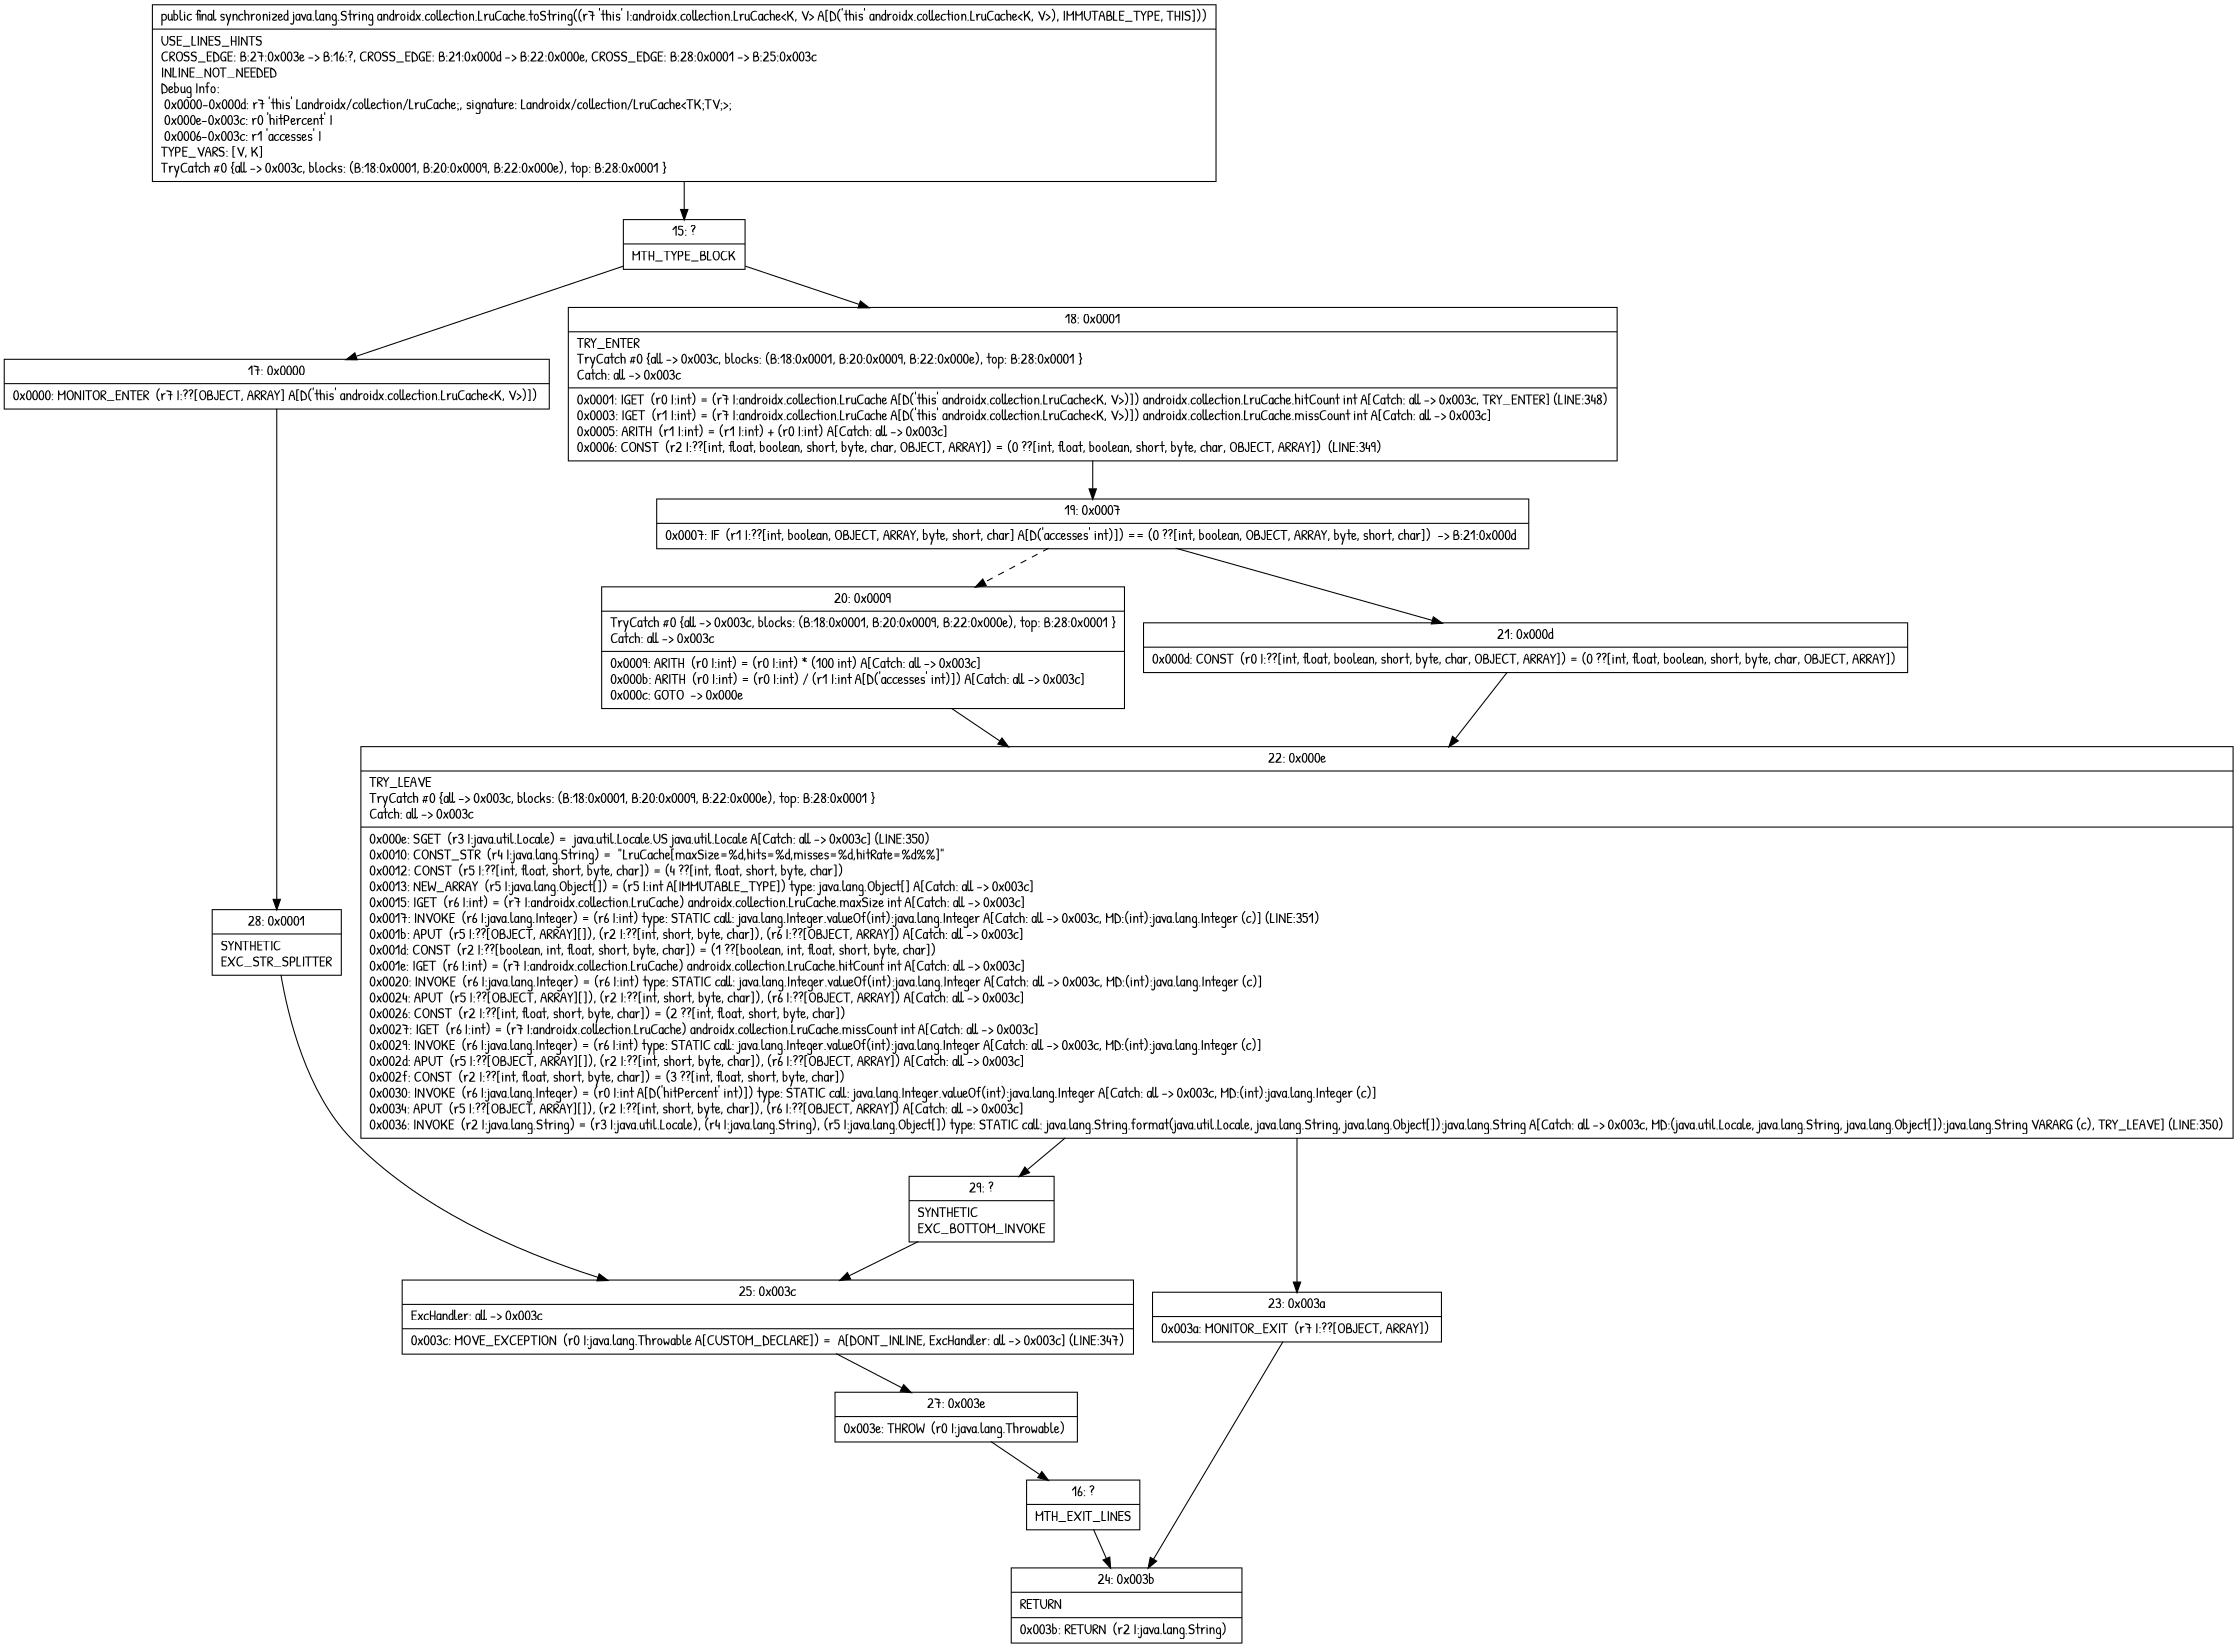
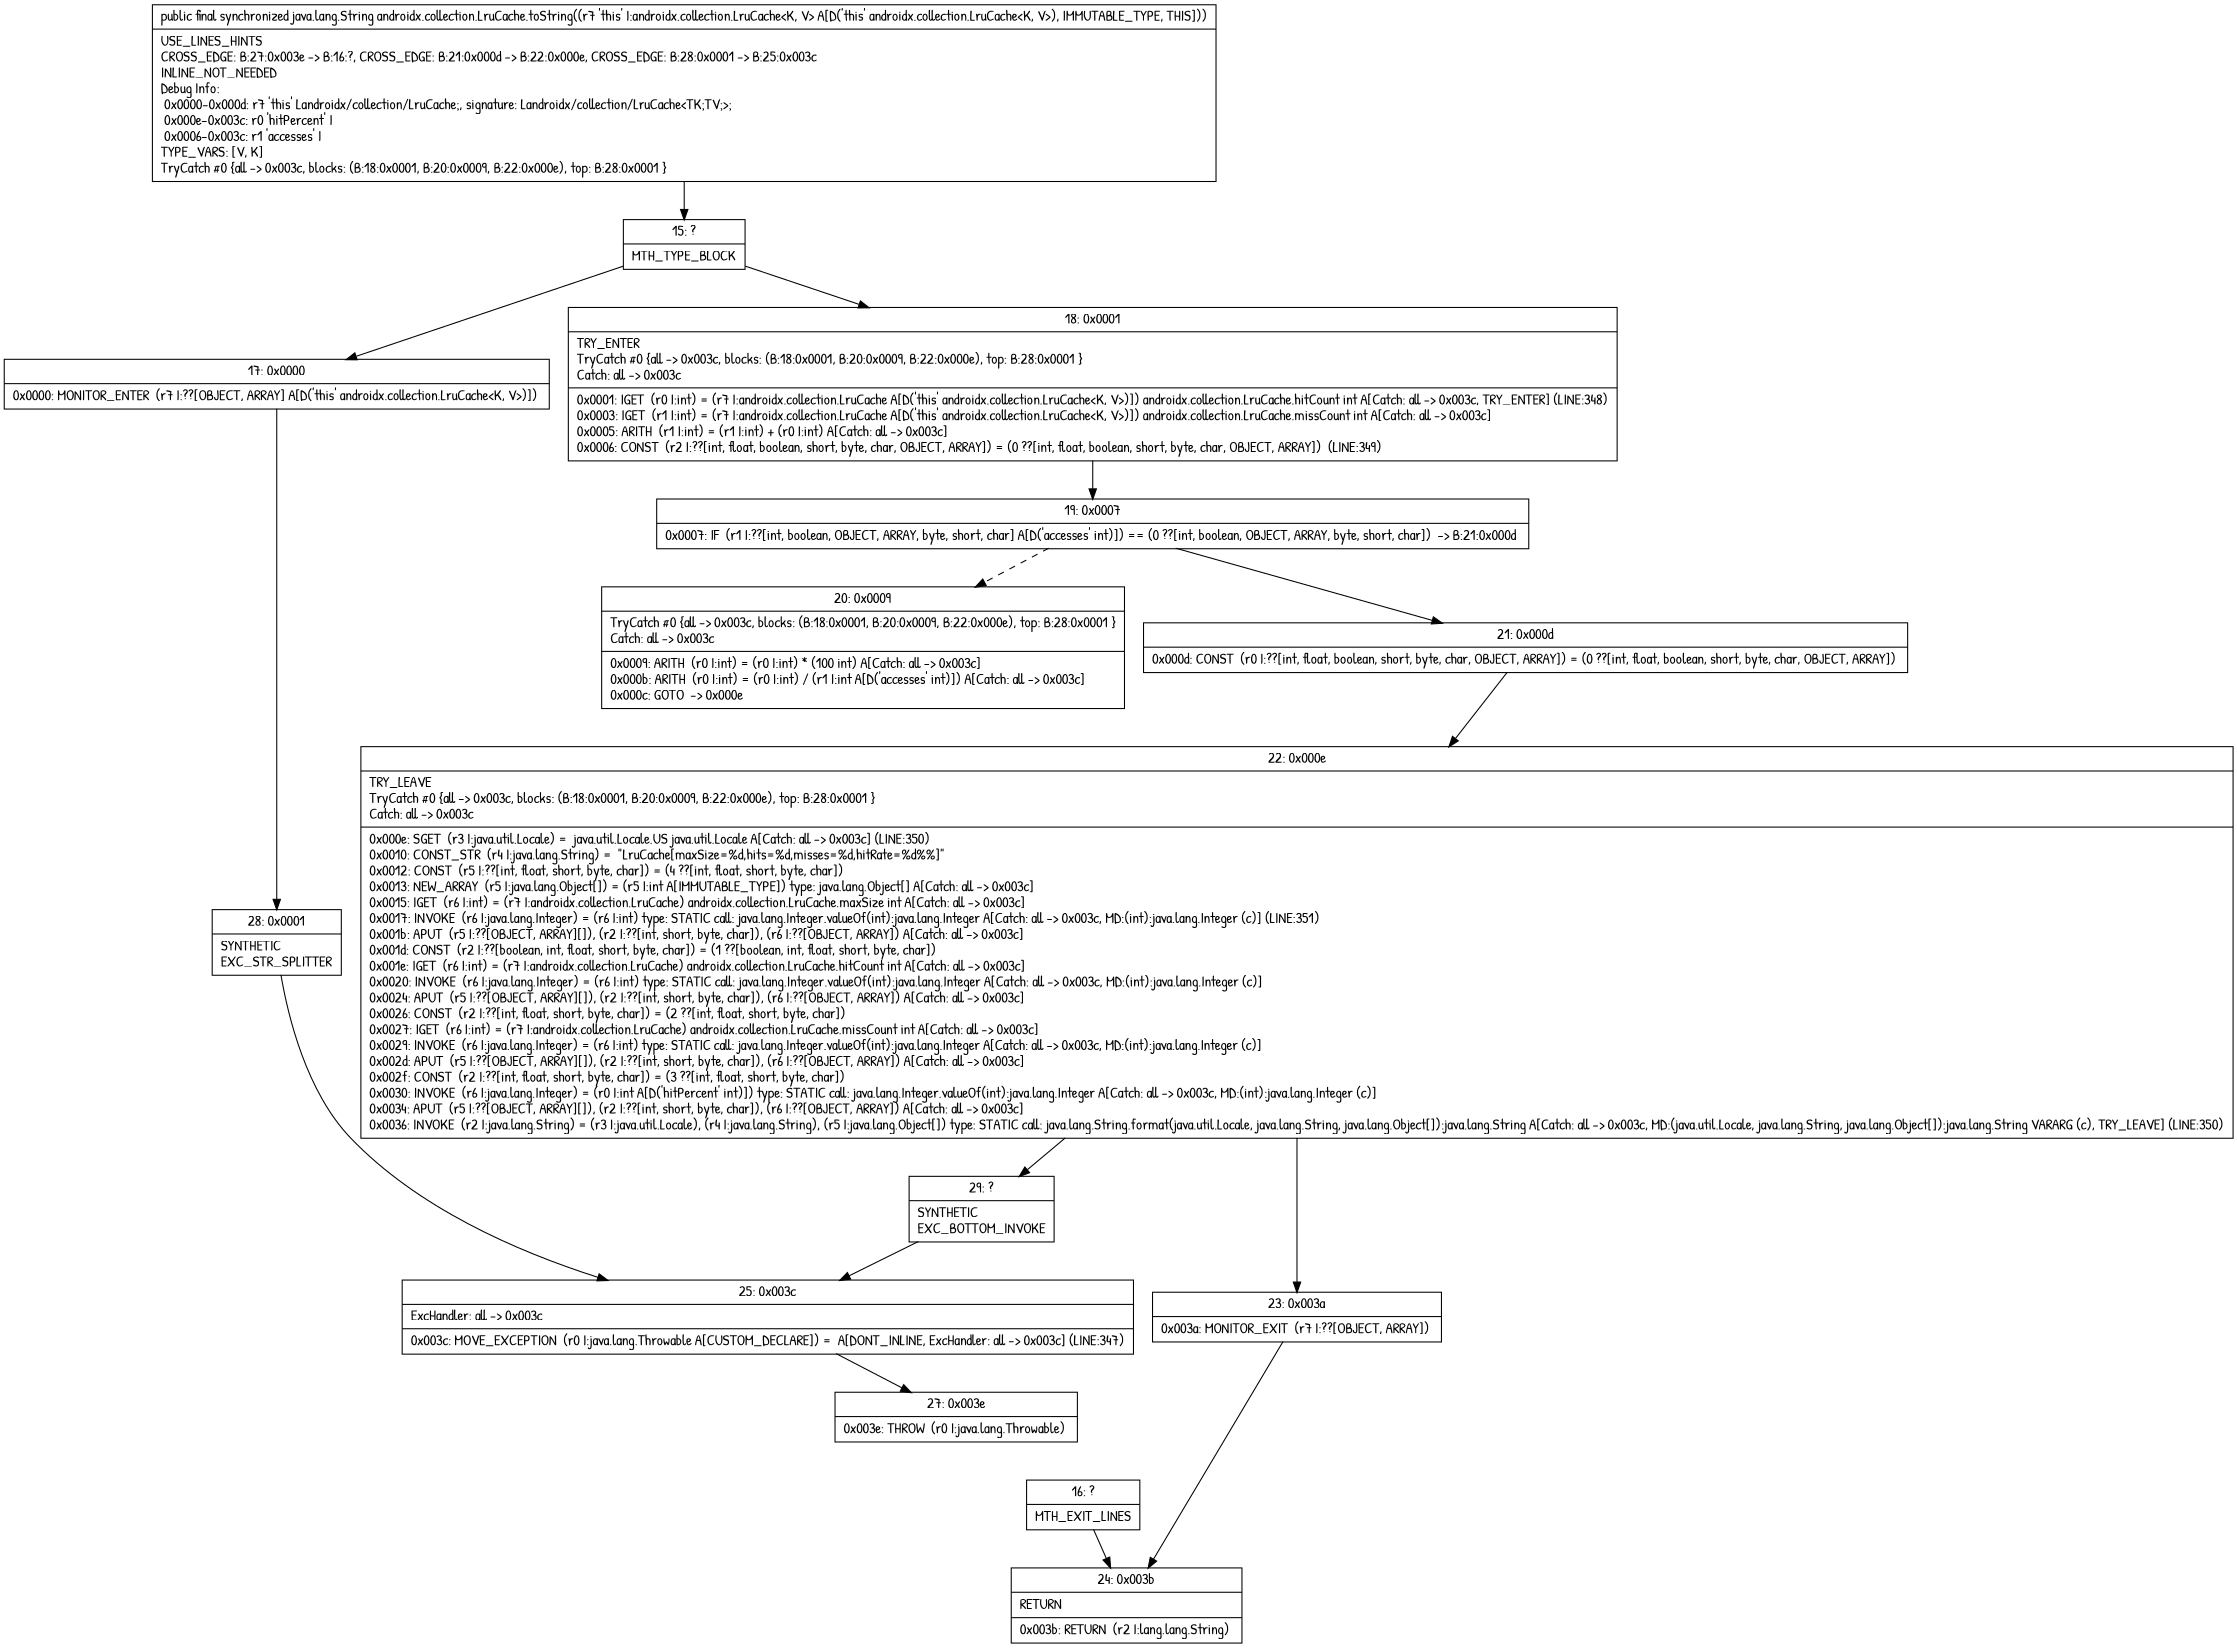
  digraph {
    fontname="Patrick Hand"
    node [fontname="Patrick Hand" shape=record]
    edge [fontname="Patrick Hand"]
    n1 [label="{15\:\ ?|MTH_TYPE_BLOCK\l}"]
    n2 [label="{17\:\ 0x0000|0x0000: MONITOR_ENTER  (r7 I:??[OBJECT, ARRAY] A[D('this' androidx.collection.LruCache\<K, V\>)]) \l}"]
    n3 [label="{18\:\ 0x0001|TRY_ENTER\lTryCatch #0 \{all \-\> 0x003c, blocks: (B:18:0x0001, B:20:0x0009, B:22:0x000e), top: B:28:0x0001 \}\lCatch: all \-\> 0x003c\l|0x0001: IGET  (r0 I:int) = (r7 I:androidx.collection.LruCache A[D('this' androidx.collection.LruCache\<K, V\>)]) androidx.collection.LruCache.hitCount int A[Catch: all \-\> 0x003c, TRY_ENTER] (LINE:348)\l0x0003: IGET  (r1 I:int) = (r7 I:androidx.collection.LruCache A[D('this' androidx.collection.LruCache\<K, V\>)]) androidx.collection.LruCache.missCount int A[Catch: all \-\> 0x003c]\l0x0005: ARITH  (r1 I:int) = (r1 I:int) + (r0 I:int) A[Catch: all \-\> 0x003c]\l0x0006: CONST  (r2 I:??[int, float, boolean, short, byte, char, OBJECT, ARRAY]) = (0 ??[int, float, boolean, short, byte, char, OBJECT, ARRAY])  (LINE:349)\l}"]
    n4 [label="{28\:\ 0x0001|SYNTHETIC\lEXC_STR_SPLITTER\l}"]
    n5 [label="{25\:\ 0x003c|ExcHandler: all \-\> 0x003c\l|0x003c: MOVE_EXCEPTION  (r0 I:java.lang.Throwable A[CUSTOM_DECLARE]) =  A[DONT_INLINE, ExcHandler: all \-\> 0x003c] (LINE:347)\l}"]
    n6 [label="{19\:\ 0x0007|0x0007: IF  (r1 I:??[int, boolean, OBJECT, ARRAY, byte, short, char] A[D('accesses' int)]) == (0 ??[int, boolean, OBJECT, ARRAY, byte, short, char])  \-\> B:21:0x000d \l}"]
    n7 [label="{27\:\ 0x003e|0x003e: THROW  (r0 I:java.lang.Throwable) \l}"]
    n8 [label="{20\:\ 0x0009|TryCatch #0 \{all \-\> 0x003c, blocks: (B:18:0x0001, B:20:0x0009, B:22:0x000e), top: B:28:0x0001 \}\lCatch: all \-\> 0x003c\l|0x0009: ARITH  (r0 I:int) = (r0 I:int) * (100 int) A[Catch: all \-\> 0x003c]\l0x000b: ARITH  (r0 I:int) = (r0 I:int) \/ (r1 I:int A[D('accesses' int)]) A[Catch: all \-\> 0x003c]\l0x000c: GOTO  \-\> 0x000e \l}"]
    n9 [label="{21\:\ 0x000d|0x000d: CONST  (r0 I:??[int, float, boolean, short, byte, char, OBJECT, ARRAY]) = (0 ??[int, float, boolean, short, byte, char, OBJECT, ARRAY]) \l}"]
    n10 [label="{22\:\ 0x000e|TRY_LEAVE\lTryCatch #0 \{all \-\> 0x003c, blocks: (B:18:0x0001, B:20:0x0009, B:22:0x000e), top: B:28:0x0001 \}\lCatch: all \-\> 0x003c\l|0x000e: SGET  (r3 I:java.util.Locale) =  java.util.Locale.US java.util.Locale A[Catch: all \-\> 0x003c] (LINE:350)\l0x0010: CONST_STR  (r4 I:java.lang.String) =  \"LruCache[maxSize=%d,hits=%d,misses=%d,hitRate=%d%%]\" \l0x0012: CONST  (r5 I:??[int, float, short, byte, char]) = (4 ??[int, float, short, byte, char]) \l0x0013: NEW_ARRAY  (r5 I:java.lang.Object[]) = (r5 I:int A[IMMUTABLE_TYPE]) type: java.lang.Object[] A[Catch: all \-\> 0x003c]\l0x0015: IGET  (r6 I:int) = (r7 I:androidx.collection.LruCache) androidx.collection.LruCache.maxSize int A[Catch: all \-\> 0x003c]\l0x0017: INVOKE  (r6 I:java.lang.Integer) = (r6 I:int) type: STATIC call: java.lang.Integer.valueOf(int):java.lang.Integer A[Catch: all \-\> 0x003c, MD:(int):java.lang.Integer (c)] (LINE:351)\l0x001b: APUT  (r5 I:??[OBJECT, ARRAY][]), (r2 I:??[int, short, byte, char]), (r6 I:??[OBJECT, ARRAY]) A[Catch: all \-\> 0x003c]\l0x001d: CONST  (r2 I:??[boolean, int, float, short, byte, char]) = (1 ??[boolean, int, float, short, byte, char]) \l0x001e: IGET  (r6 I:int) = (r7 I:androidx.collection.LruCache) androidx.collection.LruCache.hitCount int A[Catch: all \-\> 0x003c]\l0x0020: INVOKE  (r6 I:java.lang.Integer) = (r6 I:int) type: STATIC call: java.lang.Integer.valueOf(int):java.lang.Integer A[Catch: all \-\> 0x003c, MD:(int):java.lang.Integer (c)]\l0x0024: APUT  (r5 I:??[OBJECT, ARRAY][]), (r2 I:??[int, short, byte, char]), (r6 I:??[OBJECT, ARRAY]) A[Catch: all \-\> 0x003c]\l0x0026: CONST  (r2 I:??[int, float, short, byte, char]) = (2 ??[int, float, short, byte, char]) \l0x0027: IGET  (r6 I:int) = (r7 I:androidx.collection.LruCache) androidx.collection.LruCache.missCount int A[Catch: all \-\> 0x003c]\l0x0029: INVOKE  (r6 I:java.lang.Integer) = (r6 I:int) type: STATIC call: java.lang.Integer.valueOf(int):java.lang.Integer A[Catch: all \-\> 0x003c, MD:(int):java.lang.Integer (c)]\l0x002d: APUT  (r5 I:??[OBJECT, ARRAY][]), (r2 I:??[int, short, byte, char]), (r6 I:??[OBJECT, ARRAY]) A[Catch: all \-\> 0x003c]\l0x002f: CONST  (r2 I:??[int, float, short, byte, char]) = (3 ??[int, float, short, byte, char]) \l0x0030: INVOKE  (r6 I:java.lang.Integer) = (r0 I:int A[D('hitPercent' int)]) type: STATIC call: java.lang.Integer.valueOf(int):java.lang.Integer A[Catch: all \-\> 0x003c, MD:(int):java.lang.Integer (c)]\l0x0034: APUT  (r5 I:??[OBJECT, ARRAY][]), (r2 I:??[int, short, byte, char]), (r6 I:??[OBJECT, ARRAY]) A[Catch: all \-\> 0x003c]\l0x0036: INVOKE  (r2 I:java.lang.String) = (r3 I:java.util.Locale), (r4 I:java.lang.String), (r5 I:java.lang.Object[]) type: STATIC call: java.lang.String.format(java.util.Locale, java.lang.String, java.lang.Object[]):java.lang.String A[Catch: all \-\> 0x003c, MD:(java.util.Locale, java.lang.String, java.lang.Object[]):java.lang.String VARARG (c), TRY_LEAVE] (LINE:350)\l}"]
    n11 [label="{23\:\ 0x003a|0x003a: MONITOR_EXIT  (r7 I:??[OBJECT, ARRAY]) \l}"]
    n12 [label="{29\:\ ?|SYNTHETIC\lEXC_BOTTOM_INVOKE\l}"]
-   n13 [label="{24\:\ 0x003b|RETURN\l|0x003b: RETURN  (r2 I:java.lang.String) \l}"]
+   n13 [label="{24\:\ 0x003b|RETURN\l|0x003b: RETURN  (r2 I:lang.lang.String) \l}"]
    n14 [label="{16\:\ ?|MTH_EXIT_LINES\l}"]
    n15 [label="{public final synchronized java.lang.String androidx.collection.LruCache.toString((r7 'this' I:androidx.collection.LruCache\<K, V\> A[D('this' androidx.collection.LruCache\<K, V\>), IMMUTABLE_TYPE, THIS]))  | USE_LINES_HINTS\lCROSS_EDGE: B:27:0x003e \-\> B:16:?, CROSS_EDGE: B:21:0x000d \-\> B:22:0x000e, CROSS_EDGE: B:28:0x0001 \-\> B:25:0x003c\lINLINE_NOT_NEEDED\lDebug Info:\l  0x0000\-0x000d: r7 'this' Landroidx\/collection\/LruCache;, signature: Landroidx\/collection\/LruCache\<TK;TV;\>;\l  0x000e\-0x003c: r0 'hitPercent' I\l  0x0006\-0x003c: r1 'accesses' I\lTYPE_VARS: [V, K]\lTryCatch #0 \{all \-\> 0x003c, blocks: (B:18:0x0001, B:20:0x0009, B:22:0x000e), top: B:28:0x0001 \}\l}"]
    n1 -> n2
    n1 -> n3
    n2 -> n4
    n3 -> n6
    n4 -> n5
    n5 -> n7
    n6 -> n8 [style=dashed]
    n6 -> n9
-   n7 -> n14
-   n8 -> n10
    n9 -> n10
    n10 -> n11
    n10 -> n12
    n11 -> n13
    n12 -> n5
    n14 -> n13
    n15 -> n1
  }
